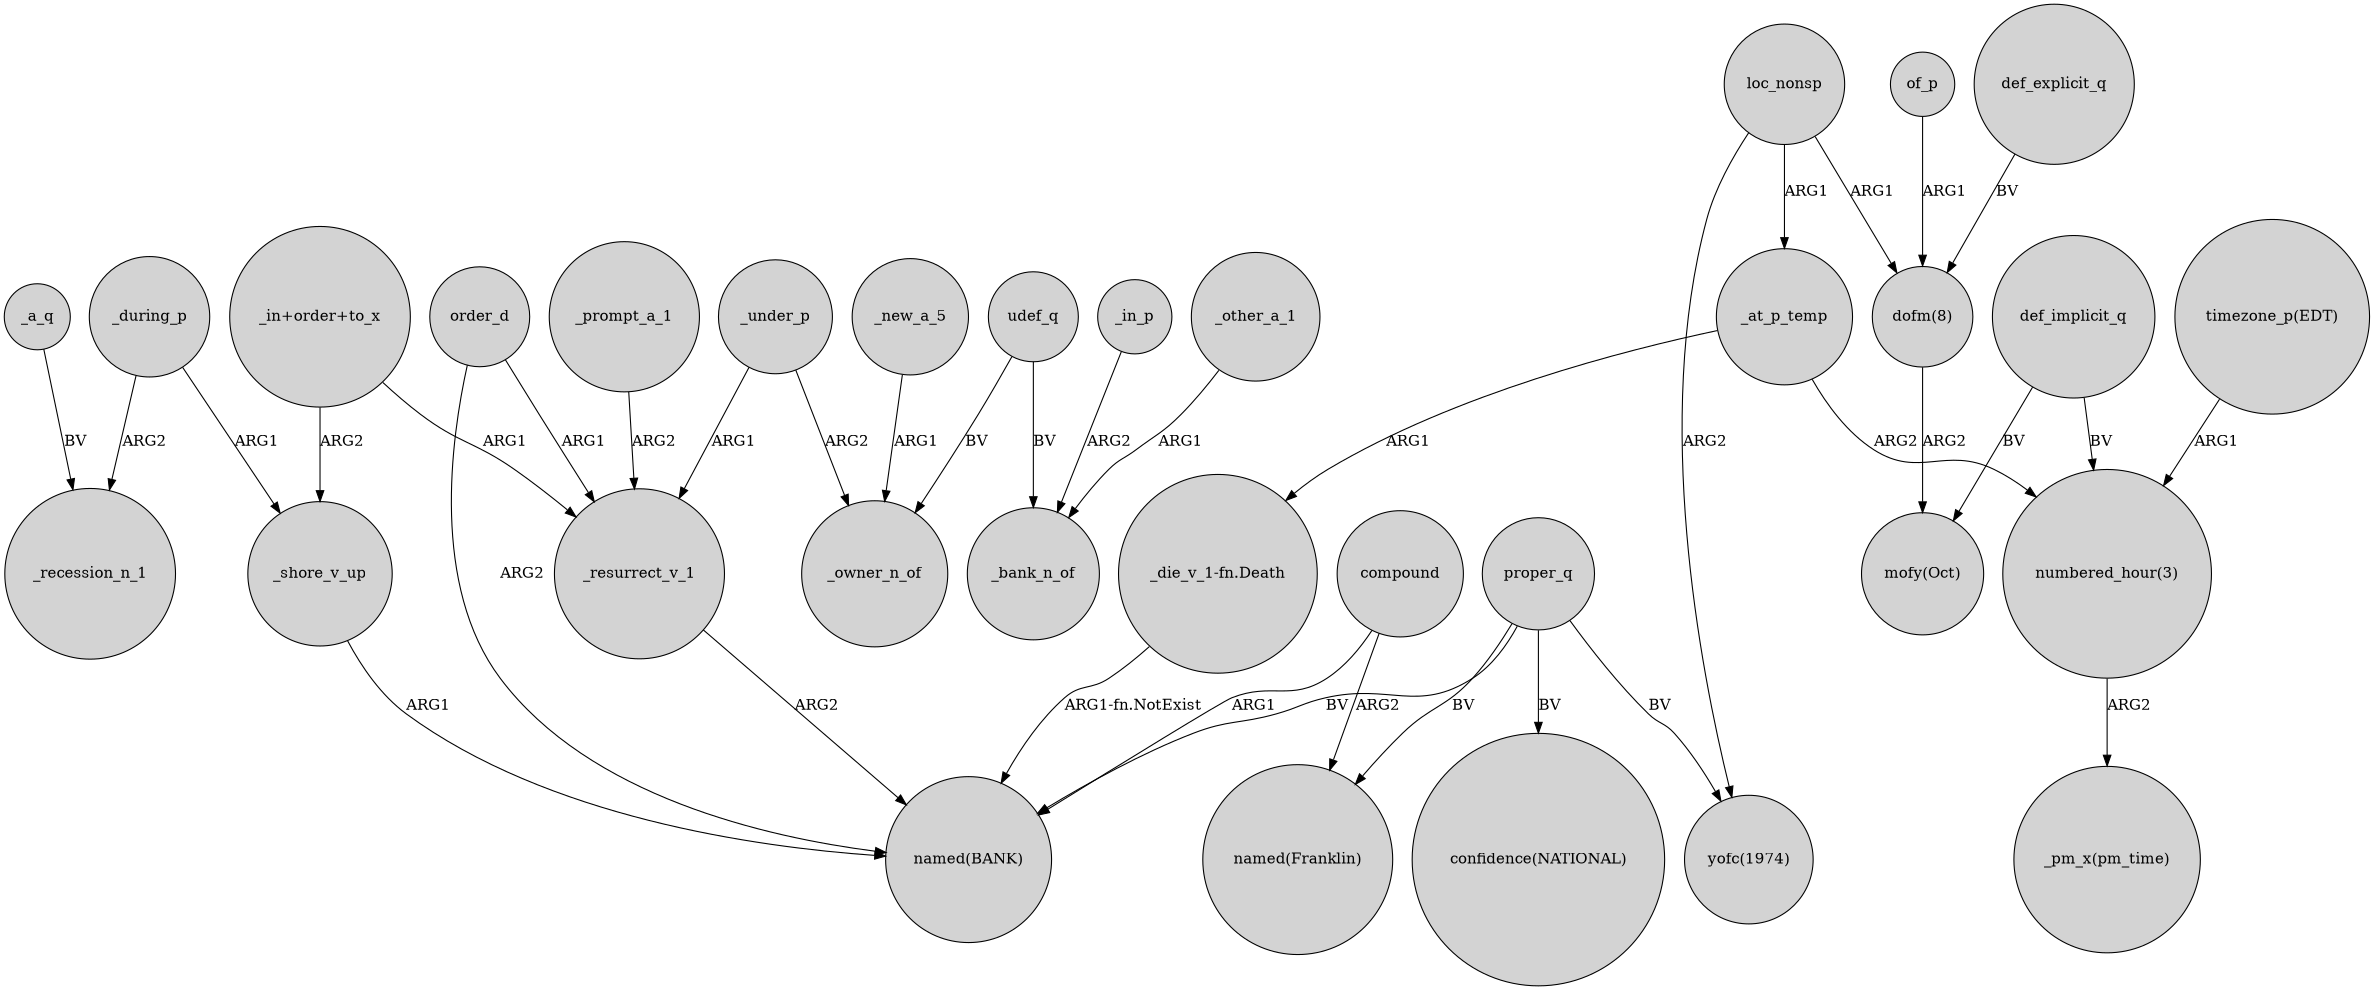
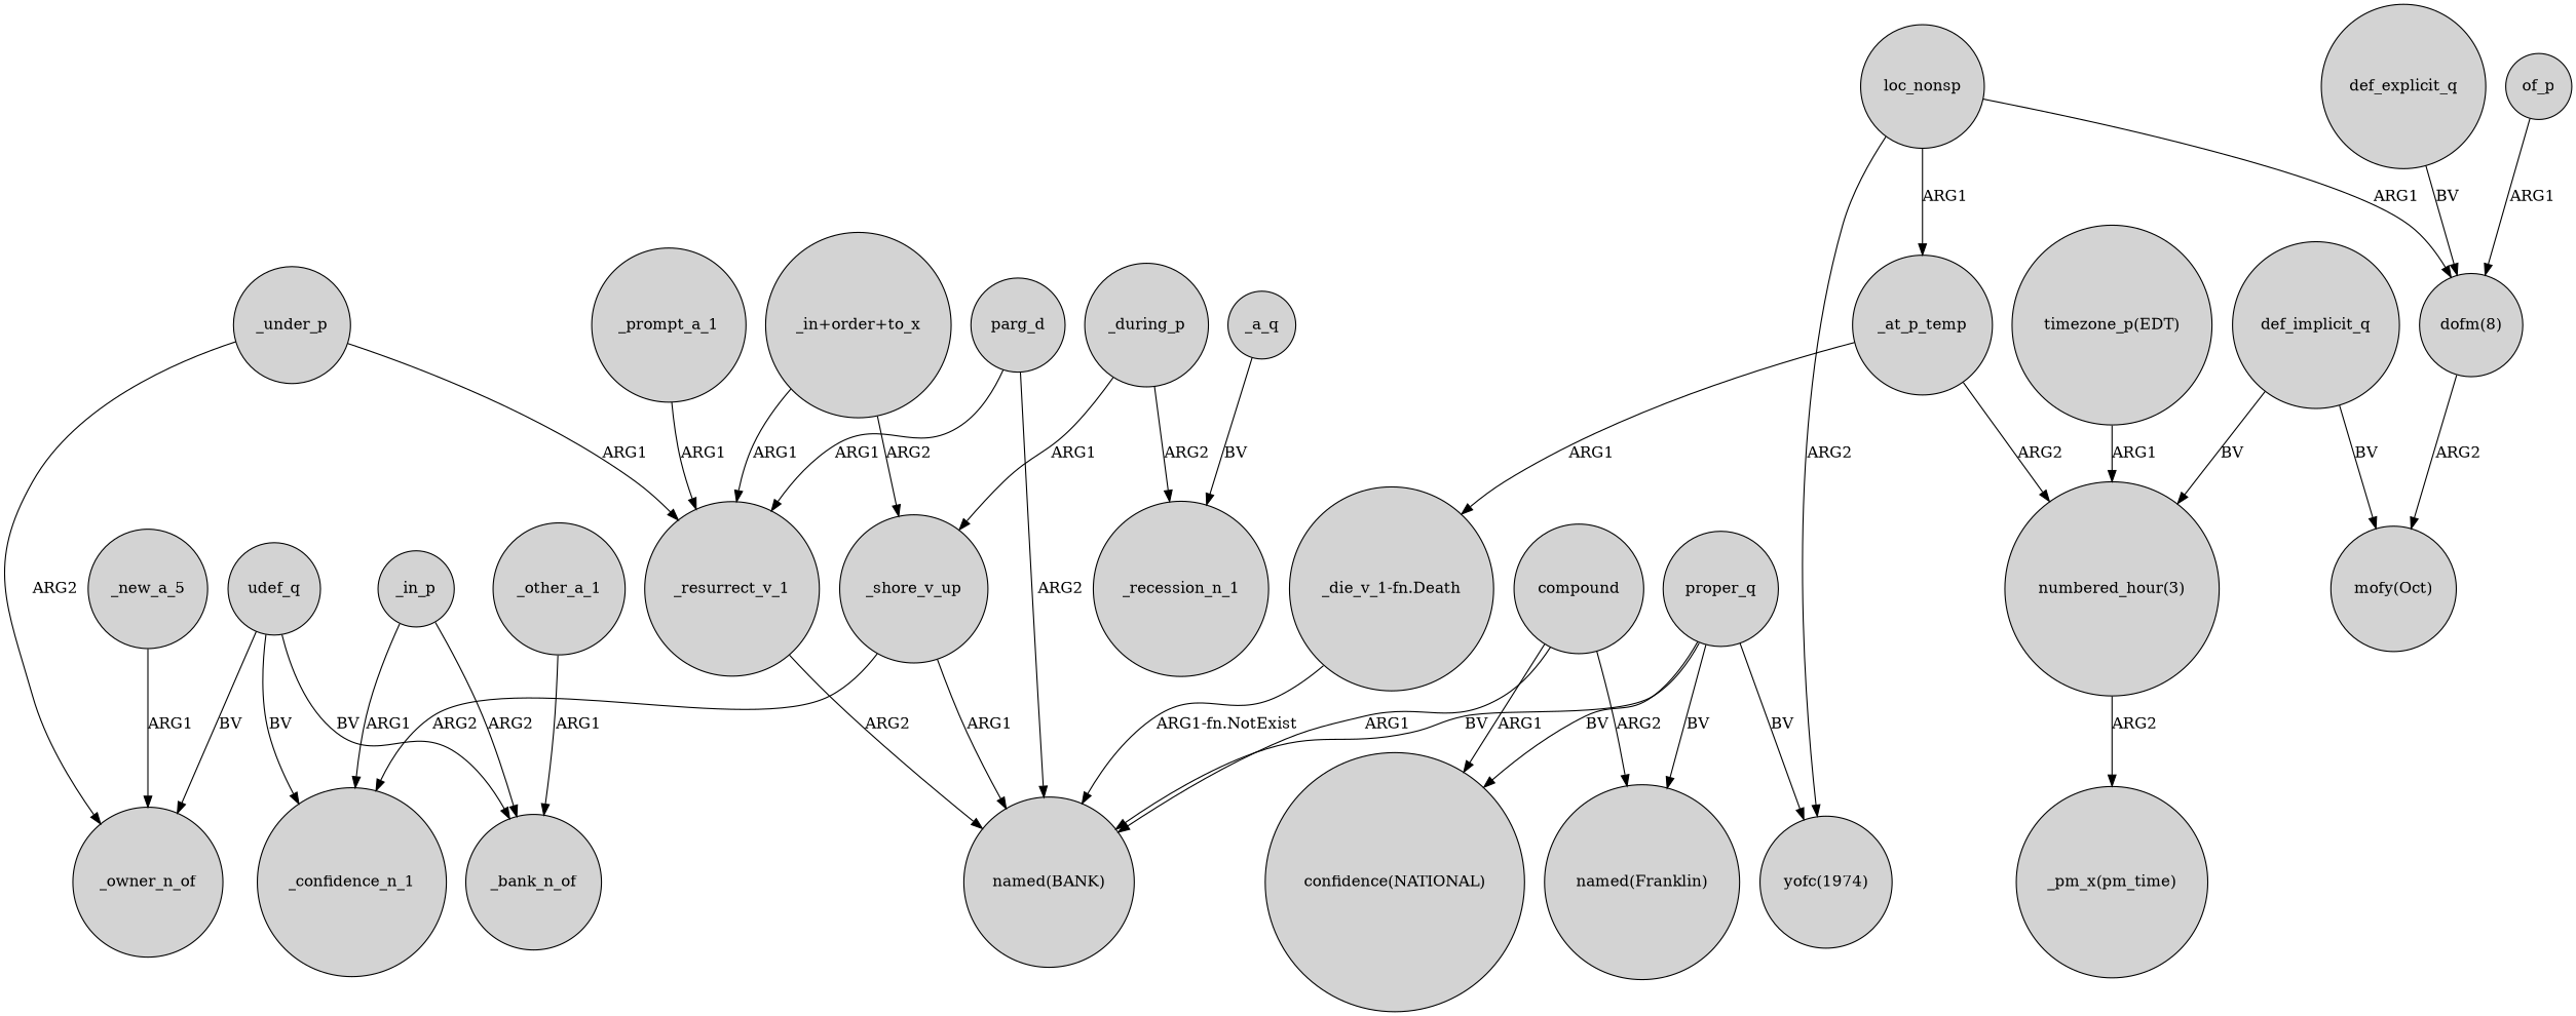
  digraph {
    node [shape=circle style=filled]
-   parg_d [label=order_d]
+   parg_d
    "named(BANK)"
    _resurrect_v_1
    proper_q
    n5 [label="confidence(NATIONAL)"]
    "named(Franklin)"
    "yofc(1974)"
    def_explicit_q
    "dofm(8)"
    "mofy(Oct)"
    compound
    def_implicit_q
    "numbered_hour(3)"
    "_pm_x(pm_time)"
    "timezone_p(EDT)"
    _during_p
    _recession_n_1
    _shore_v_up
+   _confidence_n_1
    _in_p
    _bank_n_of
    of_p
    loc_nonsp
    _at_p_temp
    "_die_v_1-fn.Death"
    "_in+order+to_x"
    _under_p
    _owner_n_of
    _prompt_a_1
    udef_q
    _a_q
    n32 [label=_new_a_5]
    _other_a_1
    parg_d -> "named(BANK)" [label=ARG2]
    parg_d -> _resurrect_v_1 [label=ARG1]
    _resurrect_v_1 -> "named(BANK)" [label=ARG2]
    proper_q -> "named(BANK)" [label=BV]
    proper_q -> n5 [label=BV]
    proper_q -> "named(Franklin)" [label=BV]
    proper_q -> "yofc(1974)" [label=BV]
    def_explicit_q -> "dofm(8)" [label=BV]
    "dofm(8)" -> "mofy(Oct)" [label=ARG2]
    compound -> "named(BANK)" [label=ARG1]
+   compound -> n5 [label=ARG1]
    compound -> "named(Franklin)" [label=ARG2]
    def_implicit_q -> "mofy(Oct)" [label=BV]
    def_implicit_q -> "numbered_hour(3)" [label=BV]
    "numbered_hour(3)" -> "_pm_x(pm_time)" [label=ARG2]
    "timezone_p(EDT)" -> "numbered_hour(3)" [label=ARG1]
    _during_p -> _recession_n_1 [label=ARG2]
    _during_p -> _shore_v_up [label=ARG1]
    _shore_v_up -> "named(BANK)" [label=ARG1]
+   _shore_v_up -> _confidence_n_1 [label=ARG2]
+   _in_p -> _confidence_n_1 [label=ARG1]
    _in_p -> _bank_n_of [label=ARG2]
    of_p -> "dofm(8)" [label=ARG1]
    loc_nonsp -> "yofc(1974)" [label=ARG2]
    loc_nonsp -> "dofm(8)" [label=ARG1]
    loc_nonsp -> _at_p_temp [label=ARG1]
    _at_p_temp -> "numbered_hour(3)" [label=ARG2]
    _at_p_temp -> "_die_v_1-fn.Death" [label=ARG1]
    "_die_v_1-fn.Death" -> "named(BANK)" [label="ARG1-fn.NotExist"]
    "_in+order+to_x" -> _resurrect_v_1 [label=ARG1]
    "_in+order+to_x" -> _shore_v_up [label=ARG2]
    _under_p -> _resurrect_v_1 [label=ARG1]
    _under_p -> _owner_n_of [label=ARG2]
-   _prompt_a_1 -> _resurrect_v_1 [label=ARG2]
+   _prompt_a_1 -> _resurrect_v_1 [label=ARG1]
+   udef_q -> _confidence_n_1 [label=BV]
    udef_q -> _bank_n_of [label=BV]
    udef_q -> _owner_n_of [label=BV]
    _a_q -> _recession_n_1 [label=BV]
    n32 -> _owner_n_of [label=ARG1]
    _other_a_1 -> _bank_n_of [label=ARG1]
  }
